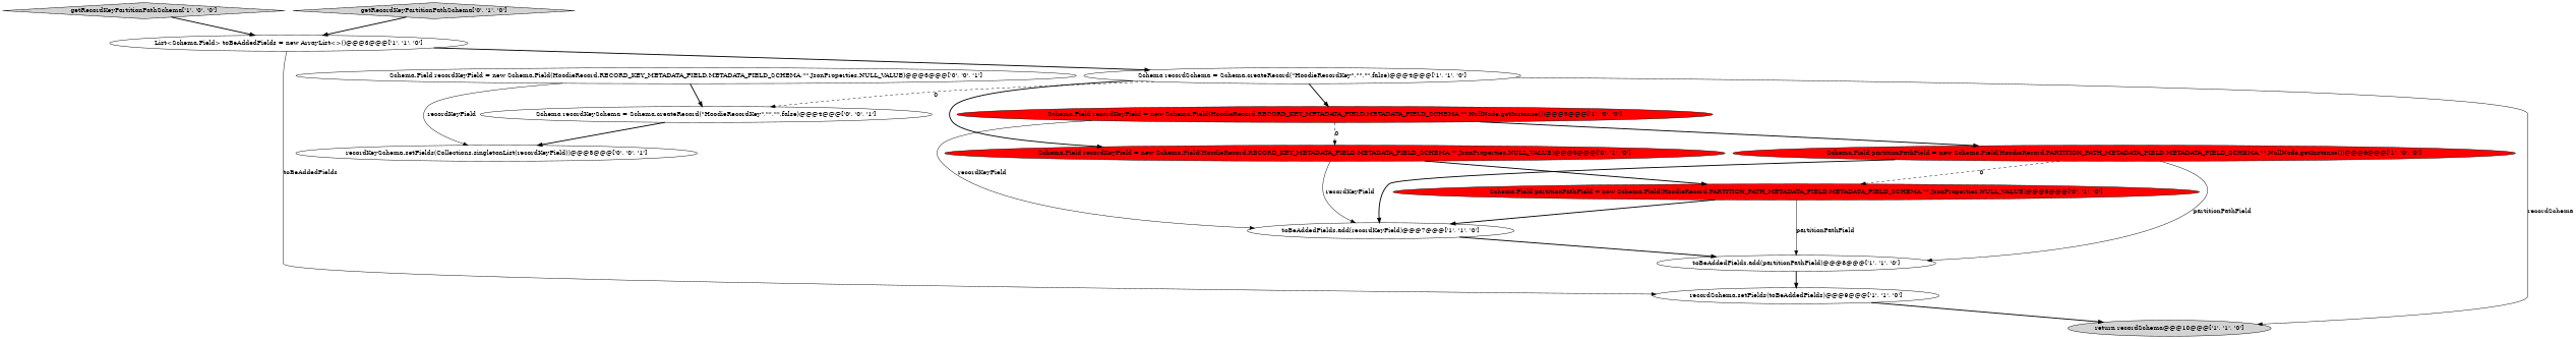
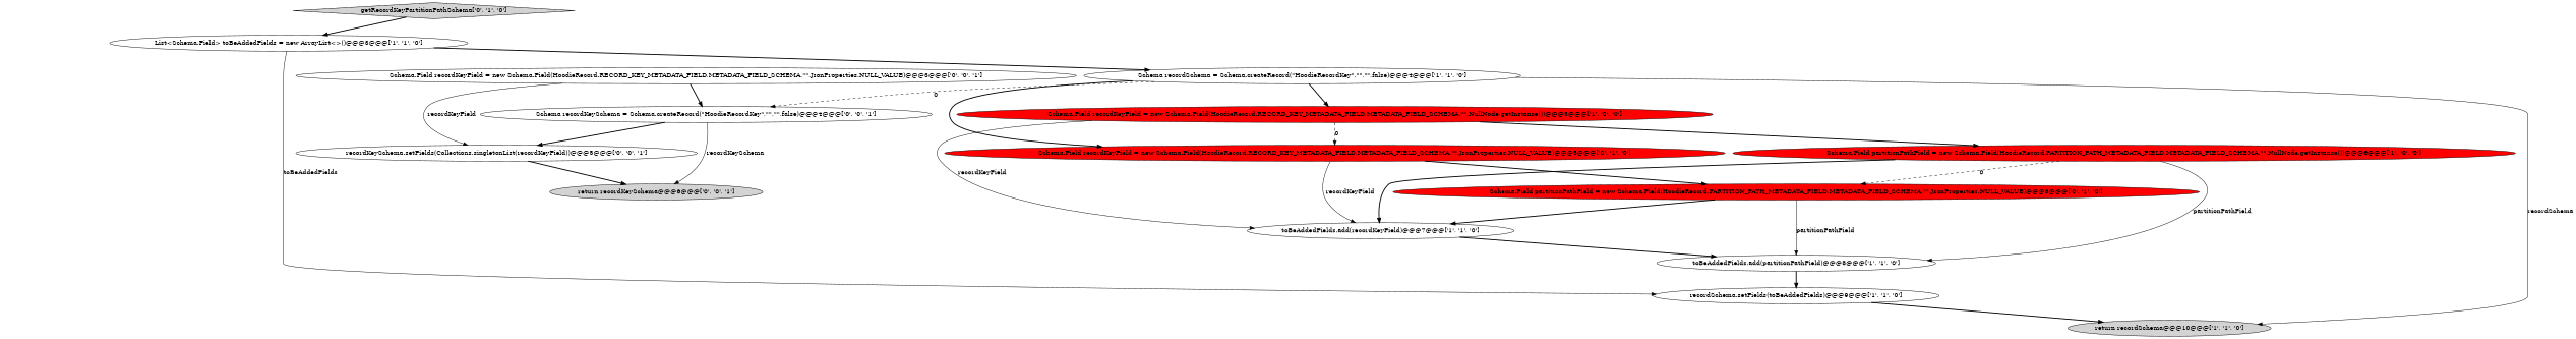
  digraph {
    node [fillcolor=white shape=ellipse style=filled]
    edge [style=bold]
    n1 [label="Schema.Field recordKeyField = new Schema.Field(HoodieRecord.RECORD_KEY_METADATA_FIELD,METADATA_FIELD_SCHEMA,\"\",JsonProperties.NULL_VALUE)@@@3@@@['0', '0', '1']"]
    n2 [label="Schema recordKeySchema = Schema.createRecord(\"HoodieRecordKey\",\"\",\"\",false)@@@4@@@['0', '0', '1']"]
    n3 [label="recordKeySchema.setFields(Collections.singletonList(recordKeyField))@@@5@@@['0', '0', '1']"]
    n4 [fillcolor=lightgray label="return recordSchema@@@10@@@['1', '1', '0']"]
    n5 [fillcolor=red label="Schema.Field partitionPathField = new Schema.Field(HoodieRecord.PARTITION_PATH_METADATA_FIELD,METADATA_FIELD_SCHEMA,\"\",NullNode.getInstance())@@@6@@@['1', '0', '0']"]
    n6 [fillcolor=red label="Schema.Field partitionPathField = new Schema.Field(HoodieRecord.PARTITION_PATH_METADATA_FIELD,METADATA_FIELD_SCHEMA,\"\",JsonProperties.NULL_VALUE)@@@6@@@['0', '1', '0']"]
    n7 [label="toBeAddedFields.add(partitionPathField)@@@8@@@['1', '1', '0']"]
    n8 [label="toBeAddedFields.add(recordKeyField)@@@7@@@['1', '1', '0']"]
    n9 [label="recordSchema.setFields(toBeAddedFields)@@@9@@@['1', '1', '0']"]
-   n10 [fillcolor=lightgray label="getRecordKeyPartitionPathSchema['1', '0', '0']" shape=diamond]
    n11 [label="List<Schema.Field> toBeAddedFields = new ArrayList<>()@@@3@@@['1', '1', '0']"]
    n12 [label="Schema recordSchema = Schema.createRecord(\"HoodieRecordKey\",\"\",\"\",false)@@@4@@@['1', '1', '0']"]
    n13 [fillcolor=red label="Schema.Field recordKeyField = new Schema.Field(HoodieRecord.RECORD_KEY_METADATA_FIELD,METADATA_FIELD_SCHEMA,\"\",NullNode.getInstance())@@@5@@@['1', '0', '0']"]
    n14 [fillcolor=red label="Schema.Field recordKeyField = new Schema.Field(HoodieRecord.RECORD_KEY_METADATA_FIELD,METADATA_FIELD_SCHEMA,\"\",JsonProperties.NULL_VALUE)@@@5@@@['0', '1', '0']"]
+   n15 [fillcolor=lightgray label="return recordKeySchema@@@6@@@['0', '0', '1']"]
    n16 [fillcolor=lightgray label="getRecordKeyPartitionPathSchema['0', '1', '0']" shape=diamond]
    n1 -> n2
    n1 -> n3 [label=recordKeyField style=solid]
    n2 -> n3
+   n2 -> n15 [label=recordKeySchema style=solid]
+   n3 -> n15
    n5 -> n6 [label=0 style=dashed]
    n5 -> n7 [label=partitionPathField style=solid]
    n5 -> n8
    n6 -> n7 [label=partitionPathField style=solid]
    n6 -> n8
    n7 -> n9
    n8 -> n7
    n9 -> n4
-   n10 -> n11
    n11 -> n9 [label=toBeAddedFields style=solid]
    n11 -> n12
    n12 -> n2 [label=0 style=dashed]
    n12 -> n4 [label=recordSchema style=solid]
    n12 -> n13
    n12 -> n14
    n13 -> n5
    n13 -> n8 [label=recordKeyField style=solid]
    n13 -> n14 [label=0 style=dashed]
    n14 -> n6
    n14 -> n8 [label=recordKeyField style=solid]
    n16 -> n11
  }
